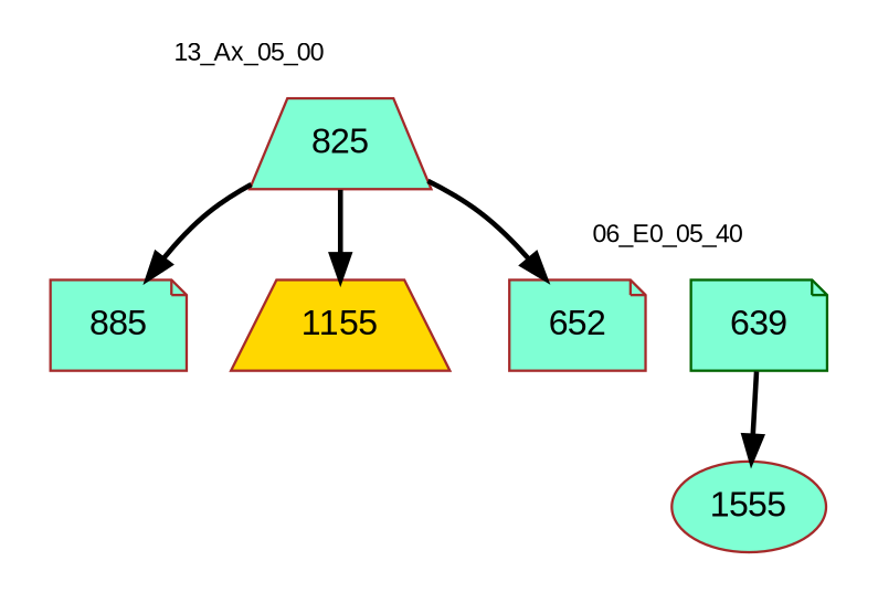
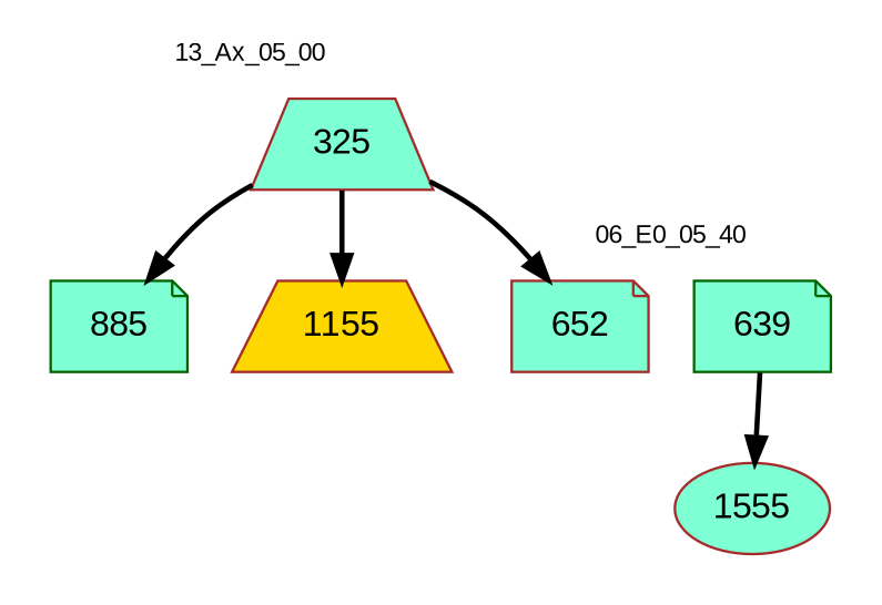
  digraph {
    fontname="Liberation Sans"
    node [color=brown fillcolor=aquamarine fontname="Liberation Sans" shape=note style=filled]
    edge [color=black fontname="Liberation Sans" style=bold]
-   n1 [label=825 shape=trapezium]
-   n2 [label=885]
+   n1 [label=325 shape=trapezium]
+   n2 [color=darkgreen label=885]
    n3 [fillcolor=gold label=1155 shape=trapezium]
    n4 [color=darkgreen label=639]
    n5 [label=652]
    n6 [label=1555 shape=ellipse]
    subgraph cluster_1 {
      color=white
      fontsize=10
      label="13_Ax_05_00"
      n1
      n2
      n3
    }
    subgraph cluster_2 {
      color=white
      fontsize=10
      label="06_E0_05_40"
      n4
      n5
      n6
    }
    n1 -> n2
    n1 -> n3
    n1 -> n5
    n4 -> n6
  }
